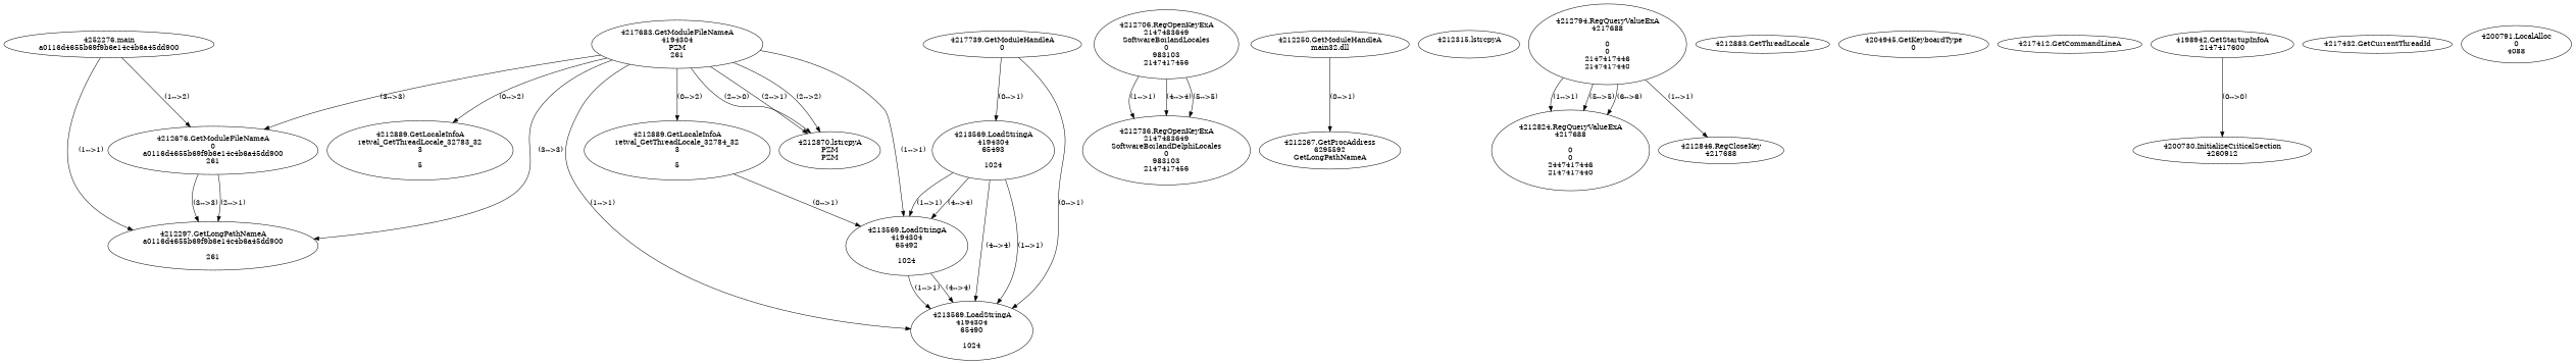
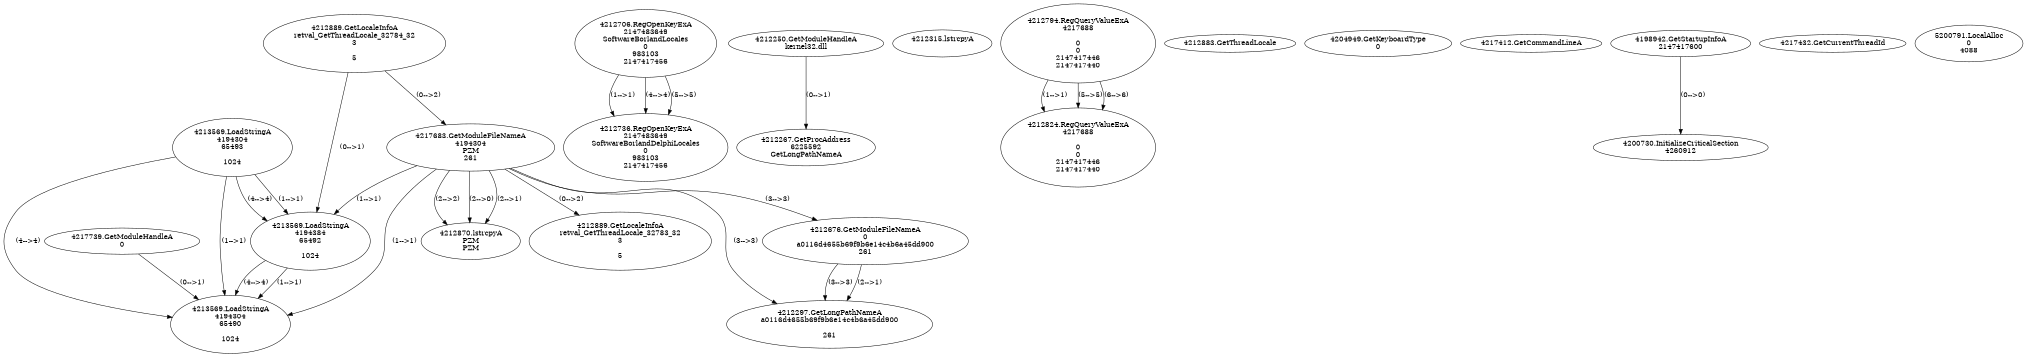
  digraph {
-   n1 [label="4252276.main\na0116d4655b69f9b6e14c4b6a45dd900"]
    n2 [label="4212676.GetModuleFileNameA\n0\na0116d4655b69f9b6e14c4b6a45dd900\n261"]
    n3 [label="4212297.GetLongPathNameA\na0116d4655b69f9b6e14c4b6a45dd900\n\n261"]
    n4 [label="4217739.GetModuleHandleA\n0"]
    n5 [label="4213569.LoadStringA\n4194304\n65493\n\n1024"]
    n6 [label="4213569.LoadStringA\n4194304\n65490\n\n1024"]
    n7 [label="4217683.GetModuleFileNameA\n4194304\nPZM\n261"]
-   n8 [label="4213569.LoadStringA\n4194304\n65492\n\n1024"]
+   n8 [label="4213569.LoadStringA\n4194384\n65492\n\n1024"]
    n9 [label="4212870.lstrcpyA\nPZM\nPZM"]
    n10 [label="4212889.GetLocaleInfoA\nretval_GetThreadLocale_32783_32\n3\n\n5"]
    n11 [label="4212889.GetLocaleInfoA\nretval_GetThreadLocale_32784_32\n3\n\n5"]
    n12 [label="4212706.RegOpenKeyExA\n2147483649\nSoftware\Borland\Locales\n0\n983103\n2147417456"]
    n13 [label="4212736.RegOpenKeyExA\n2147483649\nSoftware\Borland\Delphi\Locales\n0\n983103\n2147417456"]
-   n14 [label="4212250.GetModuleHandleA\nmain32.dll"]
-   n15 [label="4212267.GetProcAddress\n6295592\nGetLongPathNameA"]
+   n14 [label="4212250.GetModuleHandleA\nkernel32.dll"]
+   n15 [label="4212267.GetProcAddress\n6225592\nGetLongPathNameA"]
    n16 [label="4212315.lstrcpyA\n\n"]
    n17 [label="4212794.RegQueryValueExA\n4217688\n\n0\n0\n2147417446\n2147417440"]
-   n18 [label="4212824.RegQueryValueExA\n4217688\n\n0\n0\n2447417446\n2147417440"]
-   n19 [label="4212846.RegCloseKey\n4217688"]
+   n18 [label="4212824.RegQueryValueExA\n4217688\n\n0\n0\n2147417446\n2147417440"]
    n20 [label="4212883.GetThreadLocale\n"]
-   n21 [label="4204945.GetKeyboardType\n0"]
+   n21 [label="4204949.GetKeyboardType\n0"]
    n22 [label="4217412.GetCommandLineA\n"]
    n23 [label="4198942.GetStartupInfoA\n2147417600"]
    n24 [label="4200730.InitializeCriticalSection\n4260912"]
    n25 [label="4217432.GetCurrentThreadId\n"]
-   n26 [label="4200791.LocalAlloc\n0\n4088"]
-   n1 -> n2 [label="(1-->2)"]
-   n1 -> n3 [label="(1-->1)"]
+   n26 [label="5200791.LocalAlloc\n0\n4088"]
    n2 -> n3 [label="(2-->1)"]
    n2 -> n3 [label="(3-->3)"]
-   n4 -> n5 [label="(0-->1)"]
    n4 -> n6 [label="(0-->1)"]
    n5 -> n6 [label="(1-->1)"]
    n5 -> n6 [label="(4-->4)"]
    n5 -> n8 [label="(1-->1)"]
    n5 -> n8 [label="(4-->4)"]
    n7 -> n2 [label="(3-->3)"]
    n7 -> n3 [label="(3-->3)"]
    n7 -> n6 [label="(1-->1)"]
    n7 -> n8 [label="(1-->1)"]
    n7 -> n9 [label="(2-->1)"]
    n7 -> n9 [label="(2-->2)"]
    n7 -> n9 [label="(2-->0)"]
    n7 -> n10 [label="(0-->2)"]
-   n7 -> n11 [label="(0-->2)"]
+   n11 -> n7 [label="(0-->2)"]
    n8 -> n6 [label="(1-->1)"]
    n8 -> n6 [label="(4-->4)"]
    n11 -> n8 [label="(0-->1)"]
    n12 -> n13 [label="(1-->1)"]
    n12 -> n13 [label="(4-->4)"]
    n12 -> n13 [label="(5-->5)"]
    n14 -> n15 [label="(0-->1)"]
    n17 -> n18 [label="(1-->1)"]
    n17 -> n18 [label="(5-->5)"]
    n17 -> n18 [label="(6-->6)"]
-   n17 -> n19 [label="(1-->1)"]
    n23 -> n24 [label="(0-->0)"]
  }
